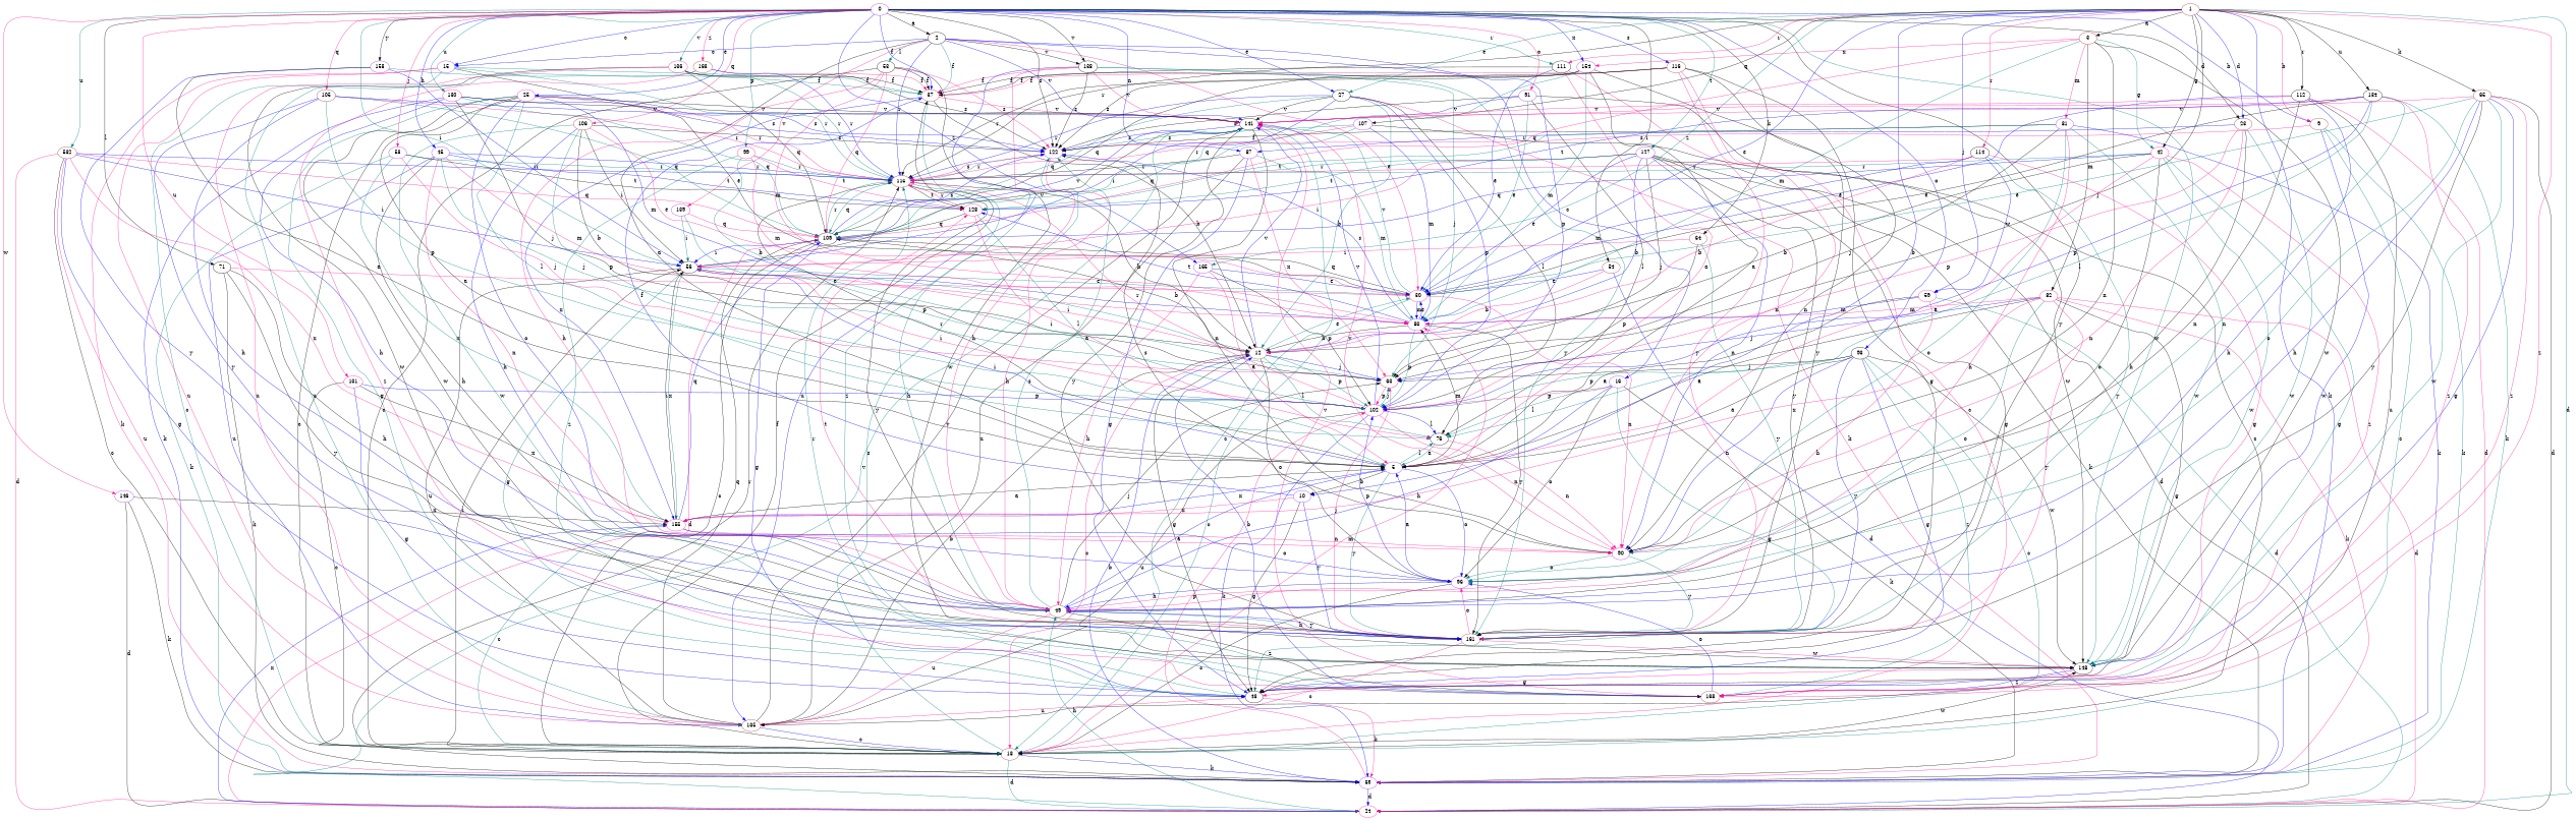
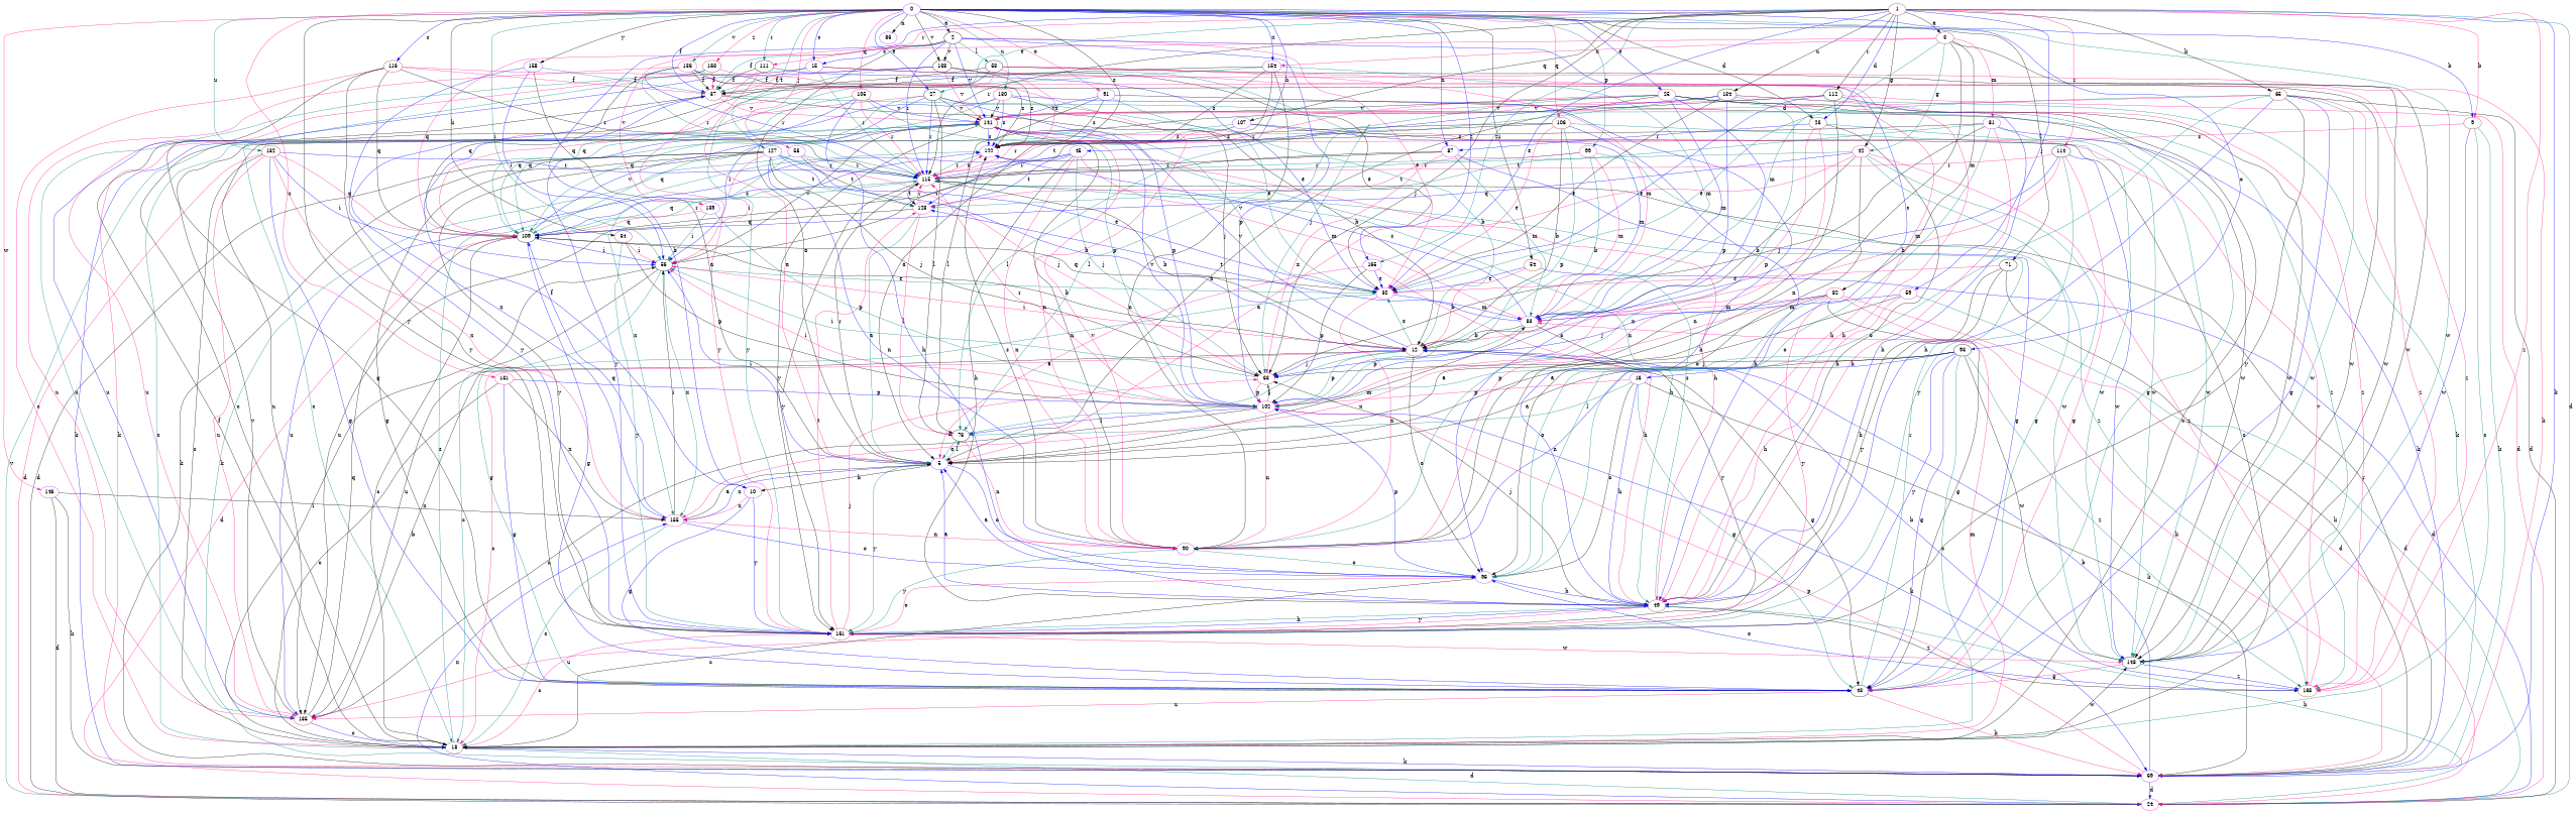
  strict digraph {
    node [color=purple]
    edge [color=black]
    2 [color=black]
    0
    9 [color=brown]
    15
    23 [color=brown]
    25 [color=deeppink]
    27 [color=black]
    37 [color=brown]
    45
    54 [color=brown]
    56 [color=black]
    58
    64 [color=brown]
    71 [color=black]
+   86
    87
    91
    93 [color=black]
    99 [color=deeppink]
    105 [color=brown]
    106 [color=brown]
    111 [color=black]
    116 [color=brown]
    122
    127
    130 [color=deeppink]
    131 [color=deeppink]
-   132 [color=brown label=532]
+   132 [color=brown]
    136 [color=deeppink]
    138 [color=black]
    146
    148 [color=black]
    154
    158
    161 [color=brown]
    163 [color=brown]
    165
    30 [color=deeppink]
    115 [color=brown]
    5
    16
    n42 [color=black label=53]
    102 [color=deeppink]
    139
    141 [color=black]
    69
    18 [color=brown]
    135 [color=brown]
    90
    49 [color=brown]
    83
    76 [color=black]
    96
    43 [color=black]
    109 [color=black]
    12 [color=brown]
    168 [color=brown]
    155 [color=deeppink]
    63 [color=brown]
    128 [color=deeppink]
    24 [color=deeppink]
    1 [color=brown]
    3 [color=brown]
    10
    42 [color=deeppink]
    59 [color=deeppink]
    65 [color=brown]
    107
    112 [color=black]
    114 [color=black]
    134 [color=black]
    81
    82 [color=deeppink]
    2 -> 15 [color=blue label=c]
    2 -> 37 [color=teal label=f]
    2 -> 138 [label=v]
    2 -> 30 [color=deeppink label=e]
    2 -> 115 [color=blue label=r]
    2 -> 5 [label=a]
    2 -> 16 [color=blue label=c]
    2 -> n42 [color=teal label=l]
    2 -> 102 [color=blue label=p]
    2 -> 139 [color=deeppink label=v]
    2 -> 141 [color=blue label=v]
    0 -> 2 [label=a]
    0 -> 9 [color=blue label=b]
    0 -> 15 [color=blue label=c]
    0 -> 23 [label=d]
    0 -> 25 [color=blue label=e]
    0 -> 27 [color=blue label=e]
    0 -> 37 [color=blue label=f]
    0 -> 45 [color=blue label=h]
    0 -> 54 [label=i]
    0 -> 56 [color=teal label=i]
    0 -> 58 [color=deeppink label=j]
    0 -> 64 [label=k]
    0 -> 71 [label=l]
+   0 -> 86 [label=n]
    0 -> 87 [color=blue label=n]
    0 -> 91 [color=deeppink label=o]
    0 -> 93 [color=blue label=o]
    0 -> 99 [color=teal label=p]
    0 -> 105 [color=deeppink label=q]
    0 -> 106 [color=deeppink label=q]
    0 -> 111 [color=teal label=r]
    0 -> 116 [color=blue label=s]
    0 -> 122 [label=s]
    0 -> 127 [color=teal label=t]
    0 -> 130 [color=teal label=u]
    0 -> 131 [color=deeppink label=u]
    0 -> 132 [color=teal label=u]
    0 -> 136 [color=teal label=v]
    0 -> 138 [label=v]
    0 -> 146 [color=deeppink label=w]
    0 -> 148 [color=teal label=w]
    0 -> 154 [color=blue label=x]
    0 -> 158 [label=y]
    0 -> 161 [label=y]
    0 -> 163 [color=deeppink label=z]
    0 -> 165 [color=blue label=z]
    9 -> 122 [color=deeppink label=s]
    9 -> 148 [color=blue label=w]
    9 -> 69 [color=teal label=k]
    9 -> 18 [color=teal label=c]
    15 -> 37 [color=teal label=f]
    15 -> 30 [label=e]
    15 -> 115 [color=teal label=r]
    15 -> 69 [color=deeppink label=k]
    15 -> 18 [color=teal label=c]
    15 -> 135 [color=deeppink label=u]
    23 -> 87 [color=blue label=r]
    23 -> 148 [color=teal label=w]
    23 -> 102 [color=deeppink label=p]
    23 -> 90 [color=deeppink label=n]
    23 -> 49 [label=h]
-   25 -> 122 [color=blue label=s]
    25 -> 148 [label=w]
    25 -> 115 [color=deeppink label=r]
    25 -> 5 [label=a]
    25 -> 141 [label=v]
    25 -> 18 [label=c]
    25 -> 83 [color=blue label=m]
    25 -> 76 [color=teal label=l]
    25 -> 96 [color=blue label=o]
    25 -> 43 [color=teal label=g]
    27 -> 56 [color=blue label=i]
    27 -> 115 [color=blue label=r]
    27 -> 102 [color=blue label=p]
    27 -> 141 [label=v]
    27 -> 69 [color=deeppink label=k]
    27 -> 76 [label=l]
    27 -> 109 [color=teal label=q]
    27 -> 12 [color=teal label=b]
    37 -> 141 [color=deeppink label=v]
    37 -> 12 [label=b]
    37 -> 168 [color=teal label=z]
    37 -> 155 [color=blue label=x]
    45 -> 115 [color=blue label=r]
    45 -> 135 [color=blue label=u]
    45 -> 90 [color=deeppink label=n]
    45 -> 49 [label=h]
    45 -> 83 [color=deeppink label=m]
    45 -> 63 [color=teal label=j]
    45 -> 128 [color=blue label=t]
    54 -> 30 [color=blue label=e]
    54 -> 12 [color=deeppink label=b]
    54 -> 24 [color=blue label=d]
    56 -> 30 [color=teal label=e]
    56 -> 141 [label=v]
    56 -> 135 [label=u]
    56 -> 43 [color=teal label=g]
    56 -> 155 [color=teal label=x]
    58 -> 115 [color=teal label=r]
    58 -> 69 [color=teal label=k]
    58 -> 155 [color=teal label=x]
    58 -> 63 [color=deeppink label=j]
    58 -> 128 [label=t]
    64 -> 56 [color=deeppink label=i]
    64 -> 161 [color=teal label=y]
    64 -> 102 [label=p]
    71 -> 161 [label=y]
    71 -> 30 [color=deeppink label=e]
    71 -> 69 [label=k]
    71 -> 49 [label=h]
    87 -> 115 [label=r]
    87 -> 135 [label=u]
    87 -> 83 [color=teal label=m]
    87 -> 43 [color=blue label=g]
    87 -> 63 [color=deeppink label=x]
    91 -> 122 [label=s]
    91 -> 148 [label=w]
    91 -> 30 [color=teal label=e]
    91 -> 141 [color=blue label=v]
    91 -> 76 [label=l]
    93 -> 148 [label=w]
    93 -> 161 [color=blue label=y]
    93 -> 5 [label=a]
    93 -> 102 [color=teal label=p]
    93 -> 18 [color=teal label=c]
    93 -> 90 [color=blue label=n]
    93 -> 43 [color=blue label=g]
    93 -> 168 [color=teal label=z]
    93 -> 63 [label=j]
    99 -> 115 [color=teal label=r]
    99 -> 83 [color=deeppink label=m]
    99 -> 12 [color=teal label=b]
    99 -> 168 [color=teal label=z]
    99 -> 128 [color=deeppink label=t]
    105 -> 161 [color=blue label=y]
    105 -> 115 [color=deeppink label=r]
    105 -> 102 [color=teal label=p]
    105 -> 141 [color=blue label=v]
    105 -> 49 [color=blue label=h]
    105 -> 109 [color=teal label=q]
    106 -> 56 [label=i]
    106 -> 122 [label=s]
    106 -> 148 [color=teal label=w]
    106 -> 30 [color=deeppink label=e]
    106 -> 102 [color=teal label=p]
    106 -> 49 [color=blue label=h]
    106 -> 12 [label=b]
    111 -> 37 [label=f]
    111 -> 161 [color=deeppink label=y]
    111 -> 30 [color=blue label=e]
    111 -> 5 [color=deeppink label=a]
    116 -> 37 [color=deeppink label=f]
    116 -> 161 [label=y]
    116 -> 115 [label=r]
    116 -> 18 [color=deeppink label=c]
    116 -> 90 [color=deeppink label=n]
    116 -> 43 [label=g]
    116 -> 109 [label=q]
    122 -> 115 [color=teal label=r]
    122 -> 49 [color=deeppink label=h]
    127 -> 56 [color=deeppink label=i]
    127 -> 161 [label=y]
    127 -> 30 [color=blue label=e]
    127 -> 115 [color=teal label=r]
    127 -> 69 [label=k]
    127 -> 90 [color=blue label=n]
    127 -> 43 [label=g]
    127 -> 12 [color=blue label=b]
    127 -> 63 [label=j]
    127 -> 128 [color=teal label=t]
    127 -> 24 [label=d]
    130 -> 122 [color=blue label=s]
    130 -> 141 [label=v]
    130 -> 69 [color=blue label=k]
    130 -> 49 [color=blue label=h]
    130 -> 109 [color=teal label=q]
    130 -> 63 [label=j]
    131 -> 102 [color=blue label=p]
    131 -> 18 [label=c]
    131 -> 43 [color=blue label=g]
    131 -> 155 [label=x]
    132 -> 56 [color=blue label=i]
    132 -> 115 [color=blue label=r]
    132 -> 18 [label=c]
    132 -> 135 [color=deeppink label=u]
    132 -> 43 [color=blue label=g]
    132 -> 109 [color=deeppink label=q]
    132 -> 155 [color=deeppink label=x]
    132 -> 24 [color=deeppink label=d]
    136 -> 37 [label=f]
    136 -> 122 [label=s]
    136 -> 148 [label=w]
    136 -> 115 [color=teal label=r]
    136 -> 135 [color=deeppink label=u]
    136 -> 109 [label=q]
    138 -> 37 [color=deeppink label=f]
    138 -> 122 [label=s]
    138 -> 161 [color=teal label=y]
    138 -> 141 [color=deeppink label=v]
    138 -> 135 [color=blue label=u]
    138 -> 49 [color=deeppink label=h]
    138 -> 63 [color=teal label=j]
    146 -> 69 [label=k]
    146 -> 155 [label=x]
    146 -> 24 [label=d]
    148 -> 43 [color=deeppink label=g]
    148 -> 168 [color=blue label=z]
    154 -> 37 [label=f]
    154 -> 122 [label=s]
    154 -> 5 [label=a]
    154 -> 90 [label=n]
    154 -> 83 [color=teal label=m]
    154 -> 109 [color=teal label=q]
    158 -> 37 [color=teal label=f]
    158 -> 56 [color=blue label=i]
    158 -> 161 [color=blue label=y]
    158 -> 5 [label=a]
    161 -> 148 [color=deeppink label=w]
    161 -> 18 [color=deeppink label=c]
    161 -> 49 [color=teal label=h]
    161 -> 96 [color=deeppink label=o]
    161 -> 63 [color=deeppink label=j]
    161 -> 128 [color=deeppink label=t]
    163 -> 37 [color=deeppink label=f]
    163 -> 115 [color=blue label=r]
    163 -> 135 [color=teal label=u]
    163 -> 168 [color=deeppink label=z]
    165 -> 30 [color=blue label=e]
    165 -> 5 [color=deeppink label=a]
    165 -> 102 [label=p]
    165 -> 49 [color=deeppink label=h]
    30 -> 141 [color=teal label=v]
    30 -> 18 [color=teal label=c]
    30 -> 90 [color=deeppink label=n]
    30 -> 83 [color=blue label=m]
    30 -> 109 [label=q]
    115 -> 122 [color=deeppink label=s]
    115 -> 161 [label=y]
    115 -> 49 [color=teal label=h]
    115 -> 109 [color=teal label=q]
    115 -> 12 [label=b]
    115 -> 128 [label=t]
    5 -> 56 [color=blue label=i]
    5 -> 161 [color=teal label=y]
    5 -> 115 [label=r]
    5 -> 83 [label=m]
    5 -> 76 [color=teal label=l]
    5 -> 96 [color=blue label=o]
    5 -> 155 [color=blue label=x]
    5 -> 10 [label=b]
    16 -> 102 [color=deeppink label=p]
    16 -> 69 [label=k]
    16 -> 49 [color=blue label=h]
    16 -> 76 [color=teal label=l]
    16 -> 96 [label=o]
    16 -> 43 [color=teal label=g]
    n42 -> 37 [label=f]
    n42 -> 122 [color=deeppink label=s]
    n42 -> 148 [label=w]
    n42 -> 18 [label=c]
    n42 -> 49 [color=deeppink label=h]
    n42 -> 83 [color=deeppink label=m]
    n42 -> 109 [color=deeppink label=q]
    102 -> 56 [color=deeppink label=i]
    102 -> 115 [color=deeppink label=r]
    102 -> 141 [color=blue label=v]
    102 -> 69 [color=blue label=k]
    102 -> 135 [label=u]
    102 -> 90 [color=deeppink label=n]
    102 -> 76 [color=blue label=l]
    102 -> 63 [color=teal label=j]
    139 -> 56 [color=teal label=i]
    139 -> 102 [color=teal label=p]
    139 -> 109 [color=deeppink label=q]
    141 -> 122 [color=blue label=s]
    141 -> 161 [label=y]
    141 -> 18 [color=teal label=c]
    141 -> 90 [label=n]
    69 -> 115 [label=r]
    69 -> 102 [color=deeppink label=p]
    69 -> 12 [color=blue label=b]
    69 -> 24 [color=blue label=d]
    18 -> 37 [label=f]
    18 -> 56 [label=i]
    18 -> 122 [color=teal label=s]
    18 -> 148 [label=w]
    18 -> 69 [color=blue label=k]
    18 -> 83 [color=deeppink label=m]
    18 -> 24 [color=teal label=d]
    135 -> 141 [label=v]
    135 -> 18 [color=blue label=c]
    135 -> 109 [label=q]
    135 -> 12 [label=b]
    90 -> 122 [label=s]
    90 -> 161 [color=teal label=y]
    90 -> 141 [color=deeppink label=v]
    90 -> 96 [color=teal label=o]
    49 -> 122 [color=teal label=s]
    49 -> 161 [color=blue label=y]
    49 -> 5 [color=blue label=a]
    49 -> 135 [color=deeppink label=u]
    49 -> 168 [label=z]
    49 -> 63 [label=j]
    83 -> 122 [color=blue label=s]
    83 -> 161 [label=y]
-   83 -> 30 [color=blue label=e]
    83 -> 102 [color=teal label=p]
    83 -> 12 [label=b]
    83 -> 128 [color=blue label=t]
    76 -> 5 [color=teal label=a]
    76 -> 90 [color=deeppink label=n]
    96 -> 5 [color=blue label=a]
    96 -> 102 [color=blue label=p]
    96 -> 18 [label=c]
    96 -> 49 [color=blue label=h]
    43 -> 115 [color=teal label=r]
    43 -> 69 [color=deeppink label=k]
    43 -> 135 [color=deeppink label=u]
    109 -> 56 [color=blue label=i]
    109 -> 122 [color=blue label=s]
    109 -> 115 [color=teal label=r]
    109 -> 141 [color=blue label=v]
    109 -> 18 [label=c]
    109 -> 43 [color=blue label=g]
    109 -> 12 [label=b]
    109 -> 24 [color=deeppink label=d]
    12 -> 56 [color=deeppink label=i]
    12 -> 30 [color=teal label=e]
    12 -> 102 [color=teal label=p]
    12 -> 141 [color=blue label=v]
    12 -> 18 [color=deeppink label=c]
    12 -> 76 [color=teal label=l]
    12 -> 96 [label=o]
    12 -> 43 [label=g]
    12 -> 63 [color=blue label=j]
    168 -> 141 [color=deeppink label=v]
    168 -> 96 [color=blue label=o]
    168 -> 12 [color=blue label=b]
    155 -> 56 [label=i]
    155 -> 5 [label=a]
    155 -> 18 [color=teal label=c]
    155 -> 90 [color=deeppink label=n]
    155 -> 96 [color=blue label=o]
    155 -> 109 [color=blue label=q]
    63 -> 56 [color=teal label=i]
    63 -> 102 [color=deeppink label=p]
    128 -> 115 [color=deeppink label=r]
    128 -> 5 [color=teal label=a]
    128 -> 76 [color=deeppink label=l]
    128 -> 109 [label=q]
    24 -> 141 [color=teal label=v]
    24 -> 49 [color=teal label=h]
    24 -> 155 [color=blue label=x]
    1 -> 9 [color=deeppink label=b]
    1 -> 23 [color=blue label=d]
    1 -> 27 [color=teal label=e]
    1 -> 111 [color=deeppink label=r]
    1 -> 165 [color=teal label=z]
    1 -> 30 [color=blue label=e]
    1 -> 115 [label=r]
    1 -> 69 [color=blue label=k]
    1 -> 168 [color=deeppink label=z]
    1 -> 63 [label=j]
    1 -> 24 [color=teal label=d]
    1 -> 3 [label=a]
    1 -> 10 [color=blue label=b]
    1 -> 42 [label=g]
    1 -> 59 [color=blue label=j]
    1 -> 65 [label=k]
    1 -> 107 [label=q]
    1 -> 112 [label=r]
    1 -> 114 [color=deeppink label=r]
    1 -> 134 [label=u]
    3 -> 148 [label=w]
    3 -> 154 [color=deeppink label=x]
    3 -> 90 [label=n]
    3 -> 83 [color=teal label=m]
    3 -> 109 [color=deeppink label=q]
    3 -> 42 [color=teal label=g]
    3 -> 81 [color=deeppink label=m]
    3 -> 82 [label=m]
    10 -> 37 [color=blue label=f]
    10 -> 161 [color=blue label=y]
-   10 -> 43 [label=g]
+   10 -> 43 [color=blue label=g]
    10 -> 155 [color=deeppink label=x]
    42 -> 148 [color=teal label=w]
    42 -> 115 [color=teal label=r]
    42 -> 5 [color=deeppink label=a]
    42 -> 96 [label=o]
    42 -> 43 [color=teal label=g]
    42 -> 109 [color=blue label=q]
    42 -> 12 [label=b]
    42 -> 168 [color=deeppink label=z]
    59 -> 5 [label=a]
    59 -> 49 [color=deeppink label=h]
    59 -> 83 [color=blue label=m]
    59 -> 24 [color=teal label=d]
    65 -> 148 [color=teal label=w]
    65 -> 161 [label=y]
    65 -> 30 [color=teal label=e]
-   65 -> 141 [color=deeppink label=v]
+   65 -> 141 [color=deeppink label=d]
    65 -> 49 [color=blue label=h]
    65 -> 96 [color=teal label=o]
    65 -> 43 [color=blue label=g]
    65 -> 168 [color=deeppink label=z]
    65 -> 24 [label=d]
    107 -> 122 [color=teal label=s]
    107 -> 115 [color=deeppink label=r]
    107 -> 18 [label=c]
    107 -> 83 [color=blue label=m]
    107 -> 109 [color=teal label=q]
    112 -> 30 [color=blue label=e]
    112 -> 141 [color=deeppink label=v]
    112 -> 135 [label=u]
    112 -> 90 [label=n]
    112 -> 49 [color=blue label=h]
    112 -> 24 [color=deeppink label=d]
-   114 -> 59 [color=blue label=w]
+   114 -> 148 [color=blue label=w]
    114 -> 161 [color=teal label=y]
    114 -> 115 [color=deeppink label=r]
    114 -> 83 [color=blue label=m]
    114 -> 43 [color=deeppink label=g]
    114 -> 12 [color=deeppink label=b]
    134 -> 30 [label=e]
    134 -> 102 [color=blue label=p]
    134 -> 141 [color=deeppink label=v]
    134 -> 69 [color=teal label=k]
    134 -> 90 [color=teal label=n]
    134 -> 76 [color=teal label=l]
    134 -> 168 [color=deeppink label=z]
    134 -> 128 [color=blue label=t]
-   81 -> 122 [label=f]
+   81 -> 122 [label=s]
    81 -> 148 [color=teal label=w]
    81 -> 69 [color=blue label=k]
    81 -> 49 [color=deeppink label=h]
    81 -> 96 [color=teal label=o]
    81 -> 63 [label=j]
    81 -> 128 [color=teal label=t]
    82 -> 161 [color=deeppink label=y]
    82 -> 5 [label=a]
    82 -> 69 [color=deeppink label=k]
    82 -> 83 [color=deeppink label=m]
    82 -> 96 [color=teal label=o]
    82 -> 43 [label=g]
    82 -> 155 [color=deeppink label=x]
    82 -> 63 [color=blue label=j]
    82 -> 24 [color=deeppink label=d]
  }
